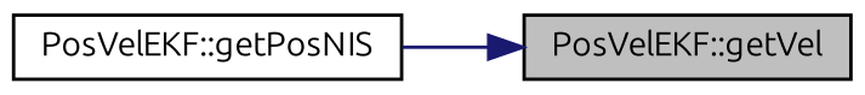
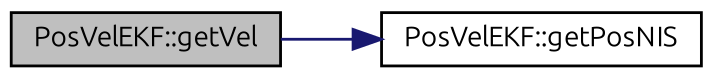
  digraph {
    rankdir=LR
    fontname=Ubuntu
    node [color=black fontname=Ubuntu fontsize=10 shape=record style=filled]
    n1 [fillcolor=grey75 fontcolor=black height=0.2 label="PosVelEKF::getVel" width=0.4]
    n2 [fillcolor=white height=0.2 label="PosVelEKF::getPosNIS" width=0.4]
-   n2 -> n1 [color=midnightblue fontname=Ubuntu fontsize=10 labelfontname=Helvetica labelfontsize=10 style=solid]
+   n1 -> n2 [color=midnightblue fontname=Ubuntu fontsize=10 labelfontname=Helvetica labelfontsize=10 style=solid]
  }
